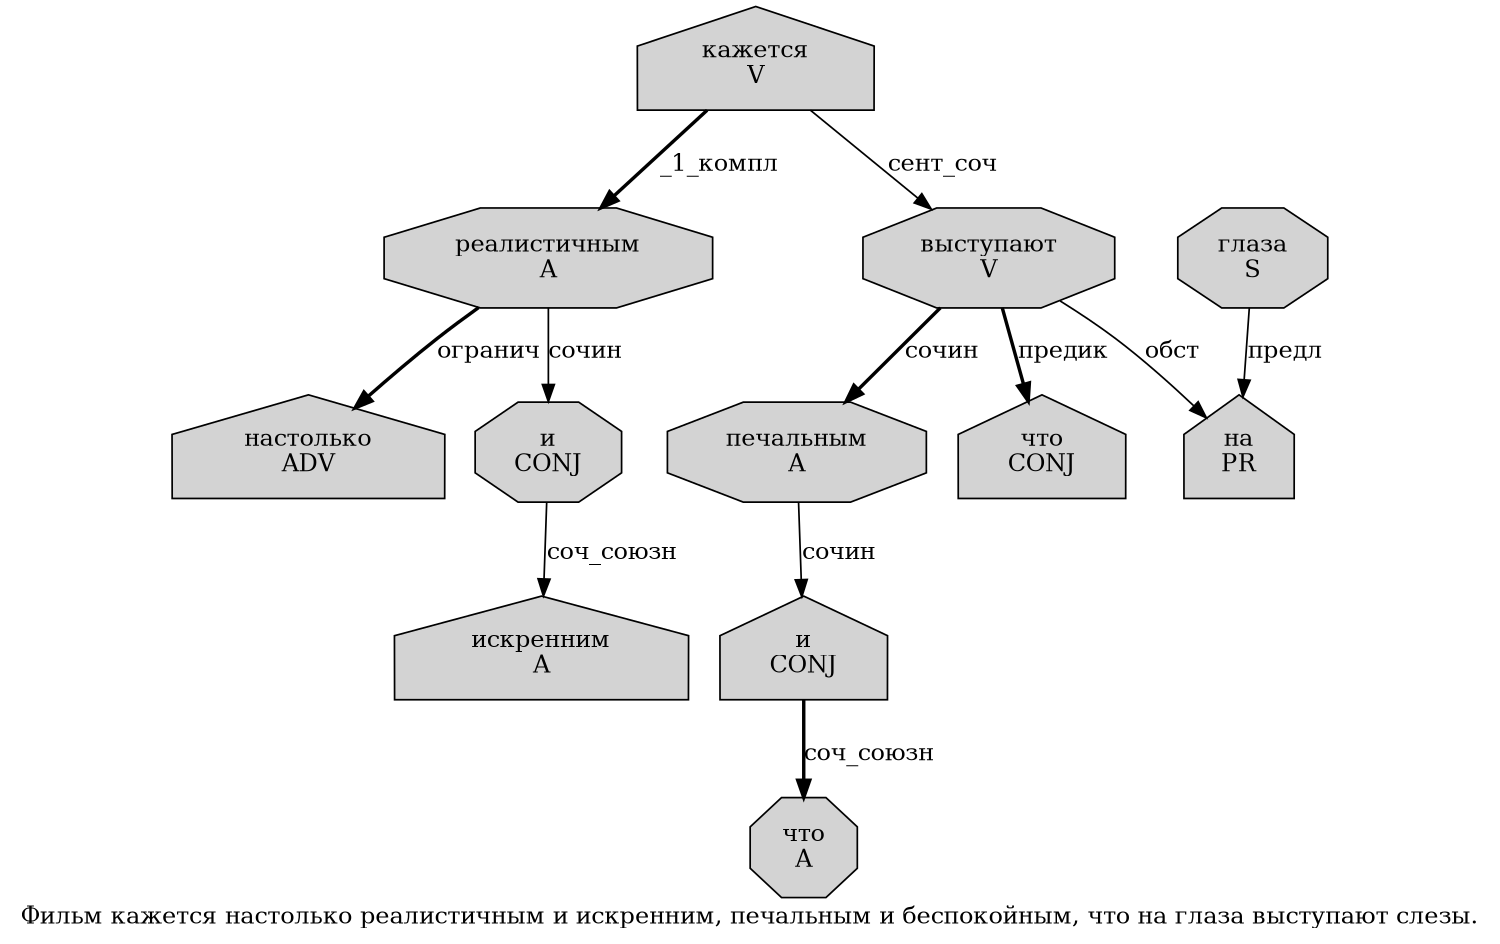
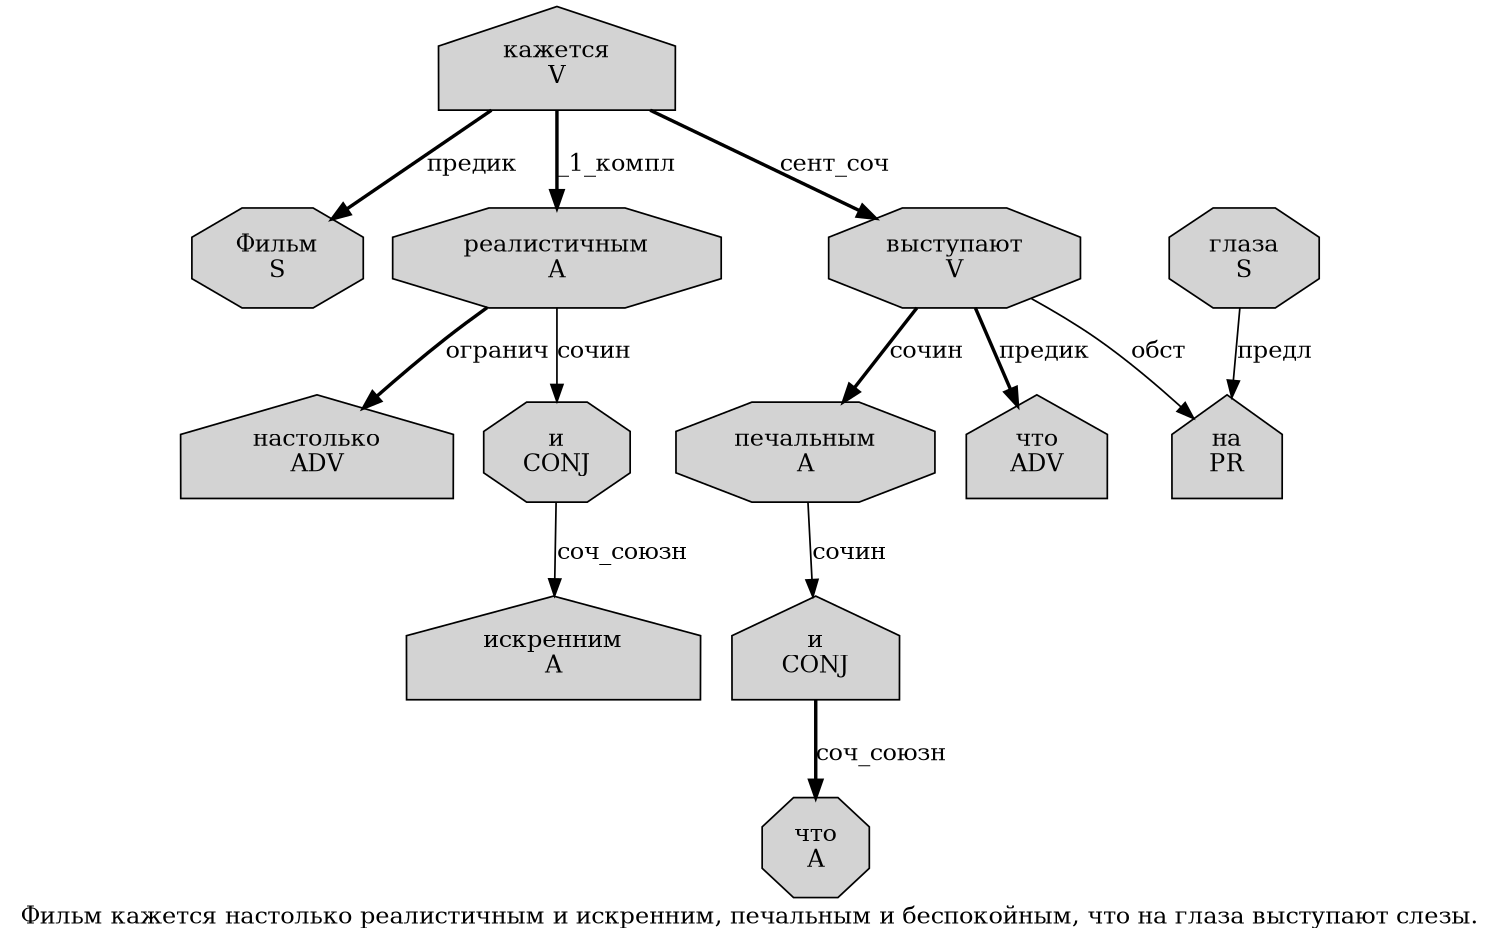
  digraph {
    label="Фильм кажется настолько реалистичным и искренним, печальным и беспокойным, что на глаза выступают слезы."
    node [fillcolor=lightgray penwidth=1 shape=octagon style=filled]
    edge [style=bold]
+   n1 [label="Фильм\nS"]
    n2 [label="кажется\nV" shape=house]
    n3 [label="реалистичным\nA"]
    n4 [label="выступают\nV"]
    n5 [label="настолько\nADV" shape=house]
    n6 [label="и\nCONJ"]
    n7 [label="печальным\nA"]
-   n8 [label="что\nCONJ" shape=house]
+   n8 [label="что\nADV" shape=house]
    n9 [label="на\nPR" shape=house]
    n10 [label="искренним\nA" shape=house]
    n11 [label="и\nCONJ" shape=house]
    n12 [label="что\nA"]
    n13 [label="глаза\nS"]
+   n2 -> n1 [label="предик"]
    n2 -> n3 [label="_1_компл"]
-   n2 -> n4 [label="сент_соч" style=solid]
+   n2 -> n4 [label="сент_соч"]
    n3 -> n5 [label="огранич"]
    n3 -> n6 [label="сочин" style=solid]
    n4 -> n7 [label="сочин"]
    n4 -> n8 [label="предик"]
    n4 -> n9 [label="обст" style=solid]
    n6 -> n10 [label="соч_союзн" style=solid]
    n7 -> n11 [label="сочин" style=solid]
    n11 -> n12 [label="соч_союзн"]
    n13 -> n9 [label="предл" style=solid]
  }
